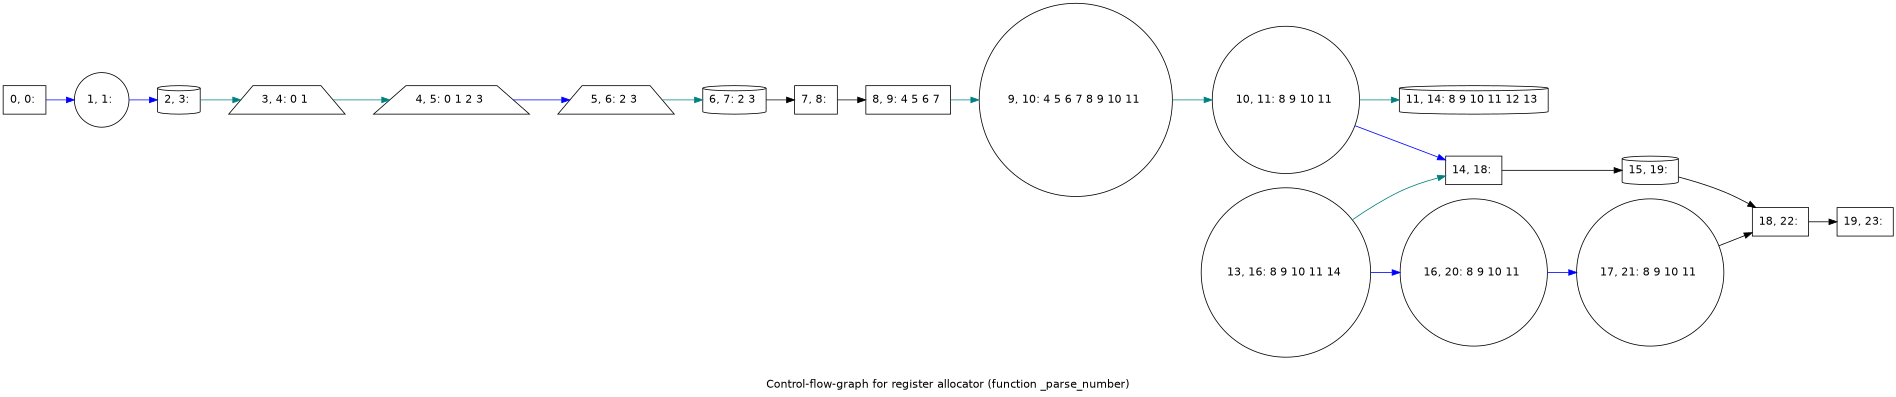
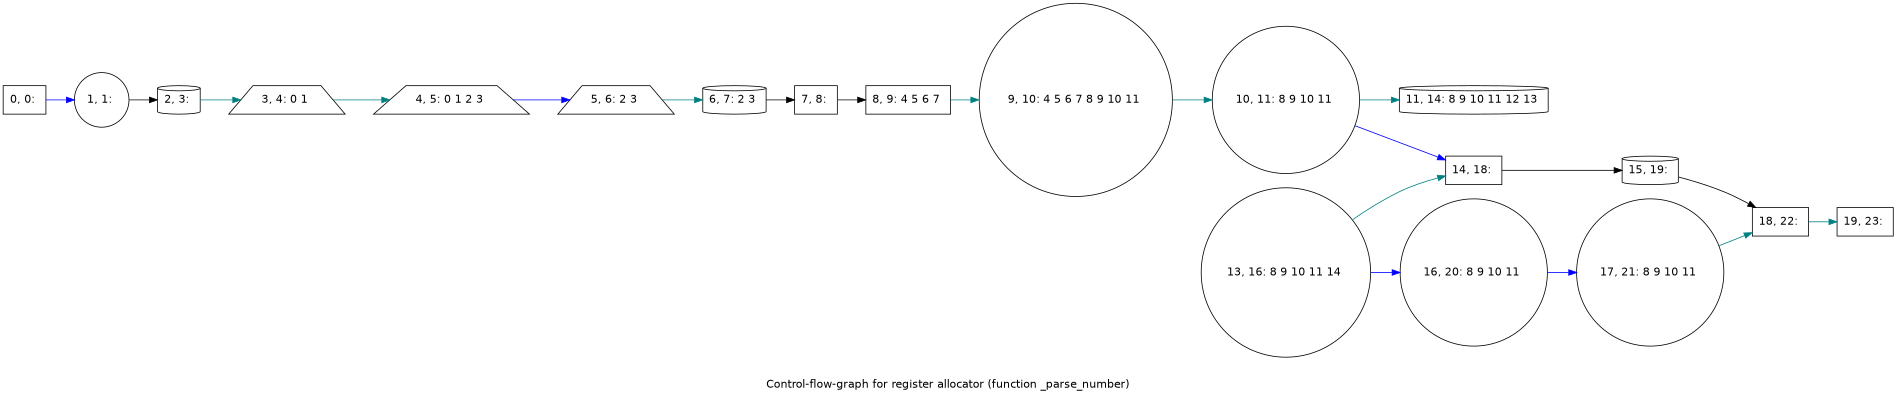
  digraph {
    fontname="DejaVu Sans"
    label="Control-flow-graph for register allocator (function _parse_number)"
    rankdir=LR
    node [fontname="DejaVu Sans" shape=box]
    edge [color=teal fontname="DejaVu Sans"]
    n1 [label="0, 0: "]
    n2 [label="1, 1: " shape=circle]
    n3 [label="2, 3: " shape=cylinder]
    n4 [label="3, 4: 0 1 " shape=trapezium]
    n5 [label="4, 5: 0 1 2 3 " shape=trapezium]
    n6 [label="5, 6: 2 3 " shape=trapezium]
    n7 [label="6, 7: 2 3 " shape=cylinder]
    n8 [label="7, 8: "]
    n9 [label="8, 9: 4 5 6 7 "]
    n10 [label="9, 10: 4 5 6 7 8 9 10 11 " shape=circle]
    n11 [label="10, 11: 8 9 10 11 " shape=circle]
    n12 [label="11, 14: 8 9 10 11 12 13 " shape=cylinder]
    n13 [label="14, 18: "]
    n14 [label="15, 19: " shape=cylinder]
    n15 [label="13, 16: 8 9 10 11 14 " shape=circle]
    n16 [label="16, 20: 8 9 10 11 " shape=circle]
    n17 [label="17, 21: 8 9 10 11 " shape=circle]
    n18 [label="18, 22: "]
    n19 [label="19, 23: "]
    n1 -> n2 [color=blue]
-   n2 -> n3 [color=blue]
+   n2 -> n3 [color=black]
    n3 -> n4
    n4 -> n5
    n5 -> n6 [color=blue]
    n6 -> n7
    n7 -> n8 [color=black]
    n8 -> n9 [color=black]
    n9 -> n10
    n10 -> n11
    n11 -> n12
    n11 -> n13 [color=blue]
    n13 -> n14 [color=black]
    n14 -> n18 [color=black]
    n15 -> n13
    n15 -> n16 [color=blue]
    n16 -> n17 [color=blue]
-   n17 -> n18 [color=black]
-   n18 -> n19 [color=black]
+   n17 -> n18
+   n18 -> n19
  }
